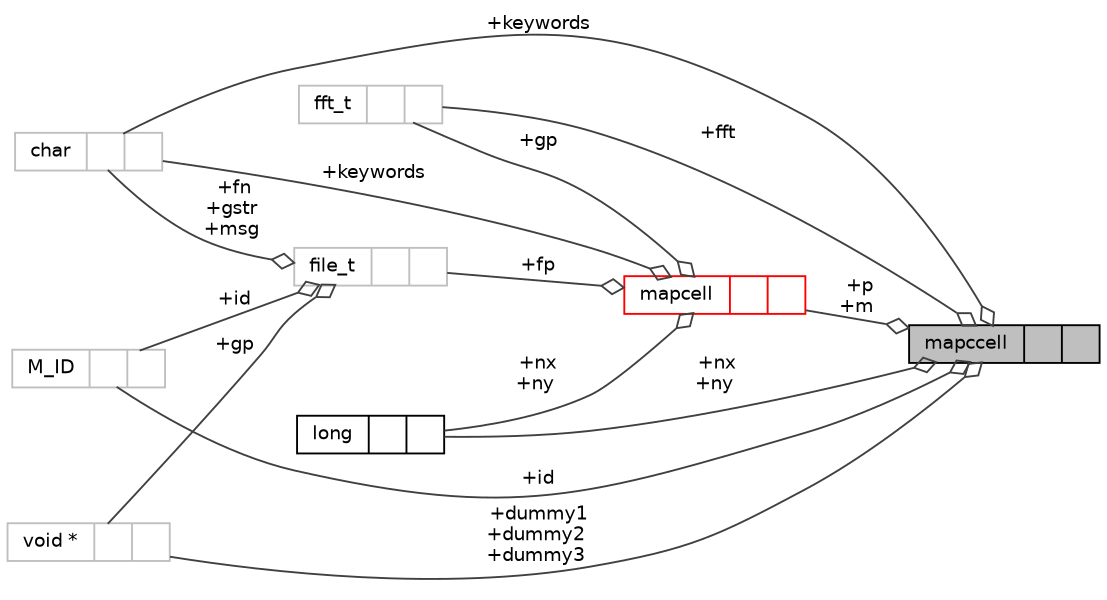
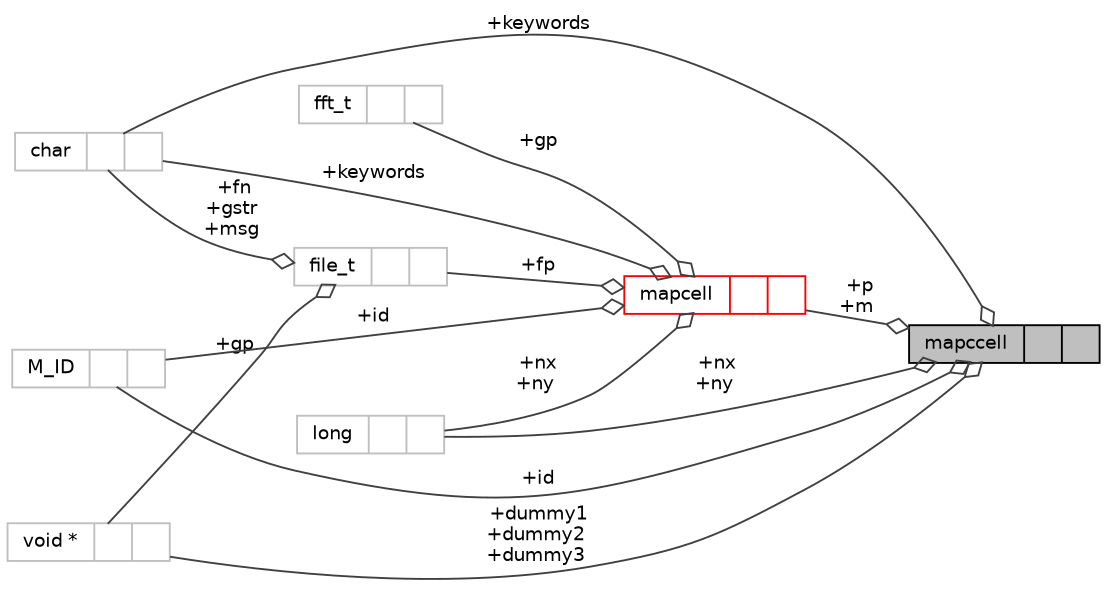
  digraph {
    rankdir=LR
    node [color=grey75 fontname=Helvetica fontsize=10 shape=record]
    edge [arrowhead=odiamond color=grey25 fontname=Helvetica fontsize=10 labelfontname=Helvetica labelfontsize=10 style=solid]
    n1 [color=black fillcolor=grey75 fontcolor=black height=0.2 label="{mapccell\n||}" style=filled width=0.4]
    n2 [height=0.2 label="{file_t\n||}" width=0.4]
    n3 [color=red height=0.2 label="{mapcell\n||}" width=0.4]
    n4 [height=0.2 label="{char\n||}" width=0.4]
    n5 [height=0.2 label="{void *\n||}" width=0.4]
    n6 [height=0.2 label="{fft_t\n||}" width=0.4]
-   n7 [color=black height=0.2 label="{long\n||}" width=0.4]
+   n7 [height=0.2 label="{long\n||}" width=0.4]
    n8 [height=0.2 label="{M_ID\n||}" width=0.4]
    n2 -> n3 [label=" +fp"]
    n3 -> n1 [label=" +p\n+m"]
    n4 -> n1 [label=" +keywords"]
    n4 -> n2 [label=" +fn\n+gstr\n+msg"]
    n4 -> n3 [label=" +keywords"]
    n5 -> n1 [label=" +dummy1\n+dummy2\n+dummy3"]
    n5 -> n2 [label=" +gp"]
-   n6 -> n1 [label=" +fft"]
    n6 -> n3 [label=" +gp"]
    n7 -> n1 [label=" +nx\n+ny"]
    n7 -> n3 [label=" +nx\n+ny"]
    n8 -> n1 [label=" +id"]
-   n8 -> n2 [label=" +id"]
+   n8 -> n3 [label=" +id"]
  }
